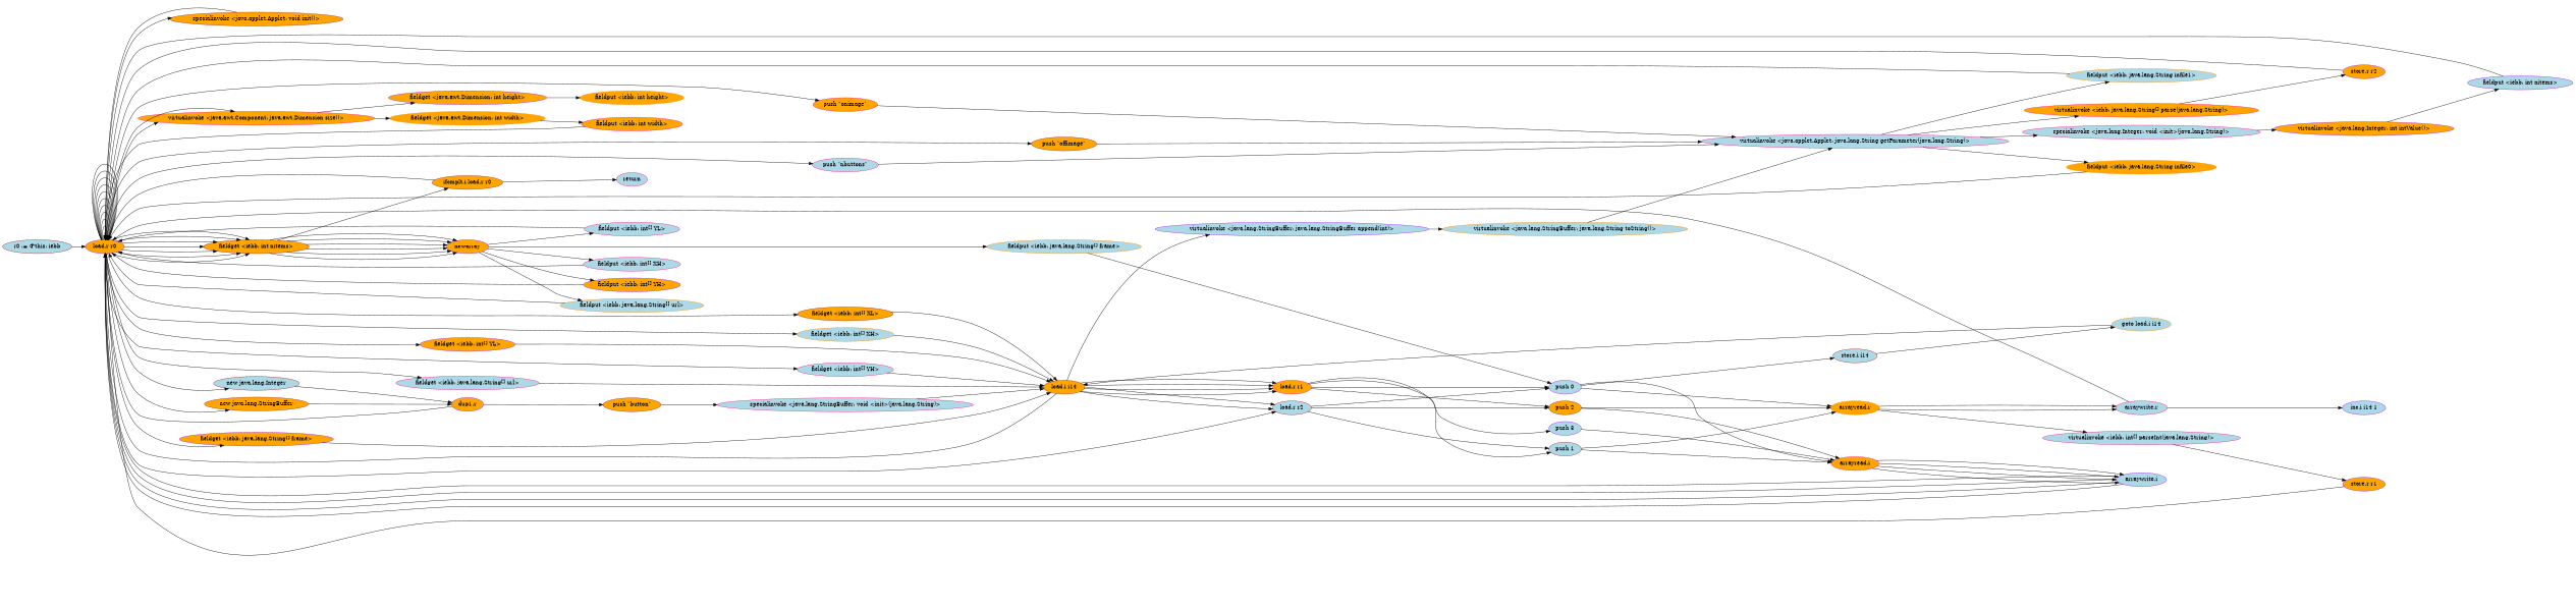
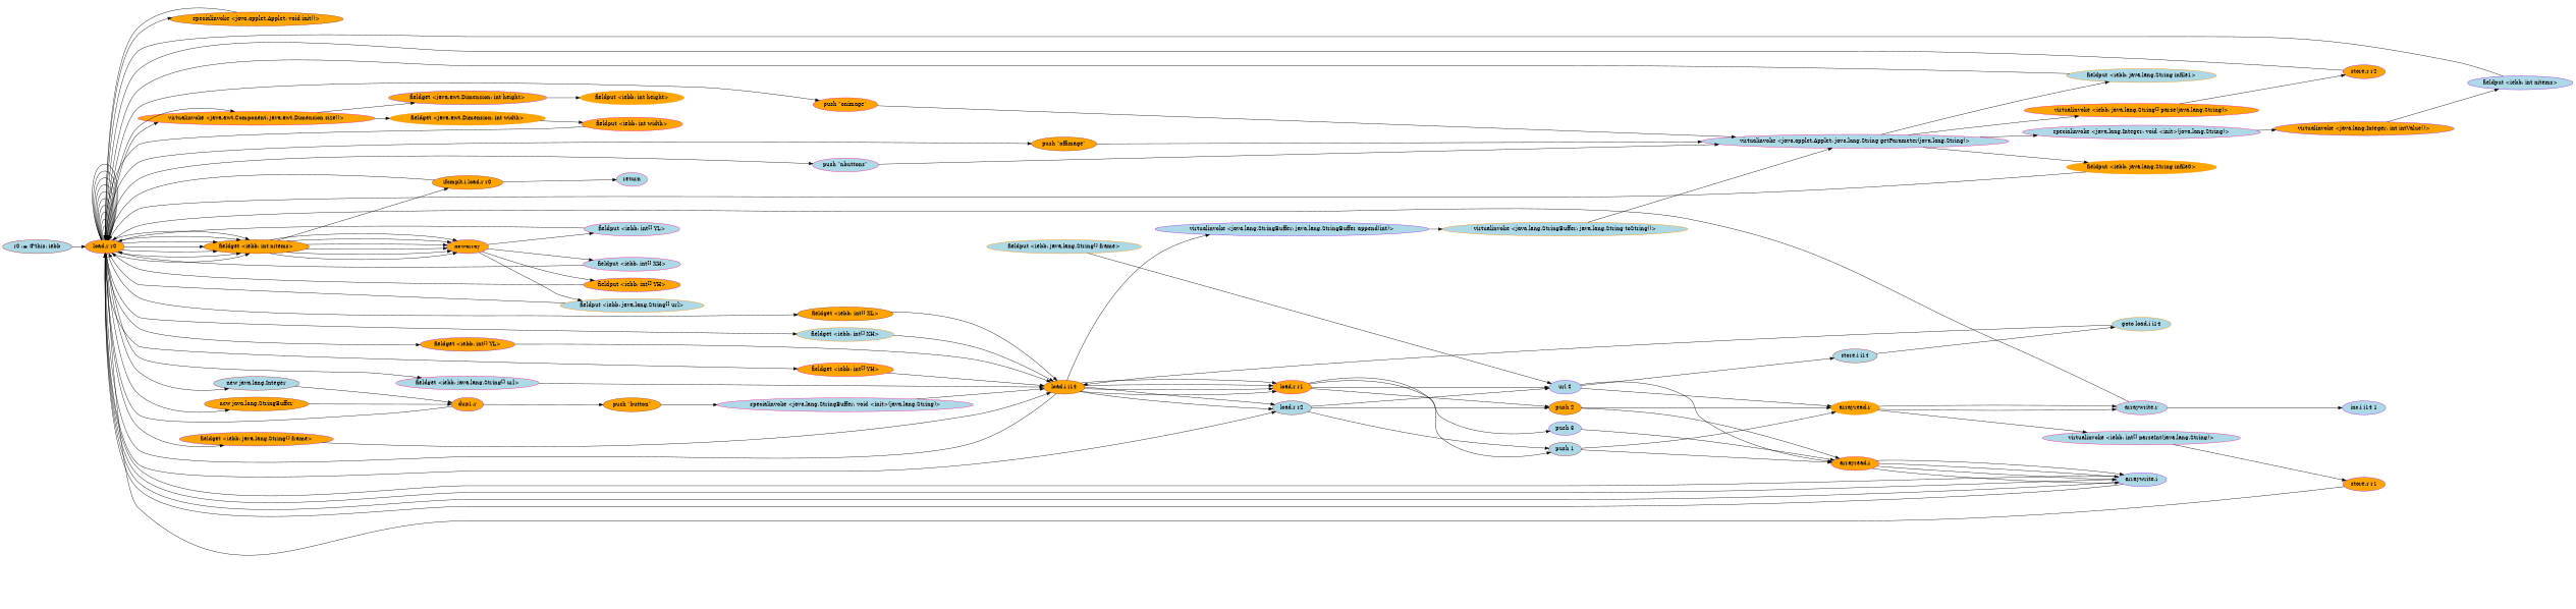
  digraph {
    rankdir=LR
    node [color=deeppink fillcolor=orange style=filled]
    "r0 := @this: iebb" [color=brown fillcolor=lightblue]
    "load.r r0" [color=purple]
    "specialinvoke <java.applet.Applet: void init()>" [color=brown]
    "virtualinvoke <java.awt.Component: java.awt.Dimension size()>"
    "push \"onimage\""
    "push \"offimage\"" [color=brown]
    "new java.lang.Integer" [color=brown fillcolor=lightblue]
    "push \"nbuttons\"" [fillcolor=lightblue]
    "fieldget <iebb: int nitems>" [color=brown]
    "new java.lang.StringBuffer" [color=brown]
    "load.r r2" [color=brown fillcolor=lightblue]
    "fieldget <iebb: int[] XL>" [color=brown]
    "fieldget <iebb: int[] XH>" [color=darkorange fillcolor=lightblue]
    "fieldget <iebb: int[] YL>" [color=purple]
-   "fieldget <iebb: int[] YH>" [fillcolor=lightblue]
+   "fieldget <iebb: int[] YH>"
    "fieldget <iebb: java.lang.String[] url>" [fillcolor=lightblue]
    "fieldget <iebb: java.lang.String[] frame>" [color=purple]
    "fieldget <java.awt.Dimension: int width>" [color=darkorange]
    "fieldget <java.awt.Dimension: int height>" [color=purple]
    "virtualinvoke <java.applet.Applet: java.lang.String getParameter(java.lang.String)>" [fillcolor=lightblue]
    "dup1.r" [color=purple]
    newarray [color=purple]
    "ifcmplt.i load.r r0" [color=brown]
-   "push 0" [color=purple fillcolor=lightblue]
+   "push 0" [color=purple fillcolor=lightblue label="url 0"]
    "push 1" [color=brown fillcolor=lightblue]
    "push 2" [color=brown]
    "load.i i14" [color=brown]
    "fieldput <iebb: int width>"
    "fieldput <iebb: int height>" [color=darkorange]
    "fieldput <iebb: java.lang.String infile1>" [color=darkorange fillcolor=lightblue]
    "fieldput <iebb: java.lang.String infile0>" [color=darkorange]
    "specialinvoke <java.lang.Integer: void <init>(java.lang.String)>" [fillcolor=lightblue]
    "virtualinvoke <iebb: java.lang.String[] parse(java.lang.String)>"
    "virtualinvoke <java.lang.Integer: int intValue()>" [color=purple]
    "store.r r2" [color=purple]
    "push \"button\"" [color=brown]
    "specialinvoke <java.lang.StringBuffer: void <init>(java.lang.String)>" [fillcolor=lightblue]
    "fieldput <iebb: int nitems>" [color=purple fillcolor=lightblue]
    "fieldput <iebb: int[] YL>" [fillcolor=lightblue]
    "fieldput <iebb: int[] XH>" [fillcolor=lightblue]
    "fieldput <iebb: int[] YH>" [color=purple]
    "fieldput <iebb: java.lang.String[] url>" [color=darkorange fillcolor=lightblue]
    "fieldput <iebb: java.lang.String[] frame>" [color=darkorange fillcolor=lightblue]
    return [fillcolor=lightblue]
    "store.i i14" [color=brown fillcolor=lightblue]
    "arrayread.r" [color=darkorange]
    "arrayread.i"
    "goto load.i i14" [color=darkorange fillcolor=lightblue]
    "virtualinvoke <iebb: int[] parseInt(java.lang.String)>" [fillcolor=lightblue]
    "arraywrite.r" [fillcolor=lightblue]
    "arraywrite.i" [color=purple fillcolor=lightblue]
    "virtualinvoke <java.lang.StringBuffer: java.lang.StringBuffer append(int)>" [color=purple fillcolor=lightblue]
    "load.r r1"
    "virtualinvoke <java.lang.StringBuffer: java.lang.String toString()>" [color=darkorange fillcolor=lightblue]
    "push 3" [color=purple fillcolor=lightblue]
    "store.r r1" [color=purple]
    "inc.i i14 1" [color=purple fillcolor=lightblue]
    "r0 := @this: iebb" -> "load.r r0"
    "load.r r0" -> "load.r r0"
    "load.r r0" -> "load.r r0"
    "load.r r0" -> "load.r r0"
    "load.r r0" -> "load.r r0"
    "load.r r0" -> "load.r r0"
    "load.r r0" -> "load.r r0"
    "load.r r0" -> "load.r r0"
    "load.r r0" -> "load.r r0"
    "load.r r0" -> "load.r r0"
    "load.r r0" -> "load.r r0"
    "load.r r0" -> "load.r r0"
    "load.r r0" -> "specialinvoke <java.applet.Applet: void init()>"
    "load.r r0" -> "virtualinvoke <java.awt.Component: java.awt.Dimension size()>"
    "load.r r0" -> "virtualinvoke <java.awt.Component: java.awt.Dimension size()>"
    "load.r r0" -> "push \"onimage\""
    "load.r r0" -> "push \"offimage\""
    "load.r r0" -> "new java.lang.Integer"
    "load.r r0" -> "push \"nbuttons\""
    "load.r r0" -> "fieldget <iebb: int nitems>"
    "load.r r0" -> "fieldget <iebb: int nitems>"
    "load.r r0" -> "fieldget <iebb: int nitems>"
    "load.r r0" -> "fieldget <iebb: int nitems>"
    "load.r r0" -> "fieldget <iebb: int nitems>"
    "load.r r0" -> "fieldget <iebb: int nitems>"
    "load.r r0" -> "fieldget <iebb: int nitems>"
    "load.r r0" -> "new java.lang.StringBuffer"
    "load.r r0" -> "load.r r2"
    "load.r r0" -> "fieldget <iebb: int[] XL>"
    "load.r r0" -> "fieldget <iebb: int[] XH>"
    "load.r r0" -> "fieldget <iebb: int[] YL>"
    "load.r r0" -> "fieldget <iebb: int[] YH>"
    "load.r r0" -> "fieldget <iebb: java.lang.String[] url>"
    "load.r r0" -> "fieldget <iebb: java.lang.String[] frame>"
    "specialinvoke <java.applet.Applet: void init()>" -> "load.r r0"
    "virtualinvoke <java.awt.Component: java.awt.Dimension size()>" -> "fieldget <java.awt.Dimension: int width>"
    "virtualinvoke <java.awt.Component: java.awt.Dimension size()>" -> "fieldget <java.awt.Dimension: int height>"
    "push \"onimage\"" -> "virtualinvoke <java.applet.Applet: java.lang.String getParameter(java.lang.String)>"
    "push \"offimage\"" -> "virtualinvoke <java.applet.Applet: java.lang.String getParameter(java.lang.String)>"
    "new java.lang.Integer" -> "dup1.r"
    "push \"nbuttons\"" -> "virtualinvoke <java.applet.Applet: java.lang.String getParameter(java.lang.String)>"
    "fieldget <iebb: int nitems>" -> newarray
    "fieldget <iebb: int nitems>" -> newarray
    "fieldget <iebb: int nitems>" -> newarray
    "fieldget <iebb: int nitems>" -> newarray
    "fieldget <iebb: int nitems>" -> newarray
    "fieldget <iebb: int nitems>" -> newarray
    "fieldget <iebb: int nitems>" -> "ifcmplt.i load.r r0"
    "new java.lang.StringBuffer" -> "dup1.r"
    "load.r r2" -> "push 0"
    "load.r r2" -> "push 1"
    "load.r r2" -> "push 2"
    "fieldget <iebb: int[] XL>" -> "load.i i14"
    "fieldget <iebb: int[] XH>" -> "load.i i14"
    "fieldget <iebb: int[] YL>" -> "load.i i14"
    "fieldget <iebb: int[] YH>" -> "load.i i14"
    "fieldget <iebb: java.lang.String[] url>" -> "load.i i14"
    "fieldget <iebb: java.lang.String[] frame>" -> "load.i i14"
    "fieldget <java.awt.Dimension: int width>" -> "fieldput <iebb: int width>"
    "fieldget <java.awt.Dimension: int height>" -> "fieldput <iebb: int height>"
    "virtualinvoke <java.applet.Applet: java.lang.String getParameter(java.lang.String)>" -> "fieldput <iebb: java.lang.String infile1>"
    "virtualinvoke <java.applet.Applet: java.lang.String getParameter(java.lang.String)>" -> "fieldput <iebb: java.lang.String infile0>"
    "virtualinvoke <java.applet.Applet: java.lang.String getParameter(java.lang.String)>" -> "specialinvoke <java.lang.Integer: void <init>(java.lang.String)>"
    "virtualinvoke <java.applet.Applet: java.lang.String getParameter(java.lang.String)>" -> "virtualinvoke <iebb: java.lang.String[] parse(java.lang.String)>"
    "dup1.r" -> "load.r r0"
    "dup1.r" -> "push \"button\""
    newarray -> "fieldput <iebb: int[] YL>"
    newarray -> "fieldput <iebb: int[] XH>"
    newarray -> "fieldput <iebb: int[] YH>"
    newarray -> "fieldput <iebb: java.lang.String[] url>"
-   newarray -> "fieldput <iebb: java.lang.String[] frame>"
    "ifcmplt.i load.r r0" -> "load.r r0"
    "ifcmplt.i load.r r0" -> return
    "push 0" -> "store.i i14"
    "push 0" -> "arrayread.r"
    "push 0" -> "arrayread.i"
    "push 1" -> "arrayread.r"
    "push 1" -> "arrayread.i"
    "push 2" -> "arrayread.r"
    "push 2" -> "arrayread.i"
    "load.i i14" -> "load.r r0"
    "load.i i14" -> "load.r r2"
    "load.i i14" -> "load.r r2"
    "load.i i14" -> "virtualinvoke <java.lang.StringBuffer: java.lang.StringBuffer append(int)>"
    "load.i i14" -> "load.r r1"
    "load.i i14" -> "load.r r1"
    "load.i i14" -> "load.r r1"
    "load.i i14" -> "load.r r1"
    "fieldput <iebb: int width>" -> "load.r r0"
    "fieldput <iebb: java.lang.String infile1>" -> "load.r r0"
    "fieldput <iebb: java.lang.String infile0>" -> "load.r r0"
    "specialinvoke <java.lang.Integer: void <init>(java.lang.String)>" -> "virtualinvoke <java.lang.Integer: int intValue()>"
    "virtualinvoke <iebb: java.lang.String[] parse(java.lang.String)>" -> "store.r r2"
    "virtualinvoke <java.lang.Integer: int intValue()>" -> "fieldput <iebb: int nitems>"
    "store.r r2" -> "load.r r0"
    "push \"button\"" -> "specialinvoke <java.lang.StringBuffer: void <init>(java.lang.String)>"
    "specialinvoke <java.lang.StringBuffer: void <init>(java.lang.String)>" -> "load.i i14"
    "fieldput <iebb: int nitems>" -> "load.r r0"
    "fieldput <iebb: int[] YL>" -> "load.r r0"
    "fieldput <iebb: int[] XH>" -> "load.r r0"
    "fieldput <iebb: int[] YH>" -> "load.r r0"
    "fieldput <iebb: java.lang.String[] url>" -> "load.r r0"
    "fieldput <iebb: java.lang.String[] frame>" -> "push 0"
    "store.i i14" -> "goto load.i i14"
    "arrayread.r" -> "virtualinvoke <iebb: int[] parseInt(java.lang.String)>"
    "arrayread.r" -> "arraywrite.r"
    "arrayread.r" -> "arraywrite.r"
    "arrayread.i" -> "arraywrite.i"
    "arrayread.i" -> "arraywrite.i"
    "arrayread.i" -> "arraywrite.i"
    "arrayread.i" -> "arraywrite.i"
    "goto load.i i14" -> "load.i i14"
    "virtualinvoke <iebb: int[] parseInt(java.lang.String)>" -> "store.r r1"
    "arraywrite.r" -> "load.r r0"
    "arraywrite.r" -> "inc.i i14 1"
    "arraywrite.i" -> "load.r r0"
    "arraywrite.i" -> "load.r r0"
    "arraywrite.i" -> "load.r r0"
    "arraywrite.i" -> "load.r r0"
    "virtualinvoke <java.lang.StringBuffer: java.lang.StringBuffer append(int)>" -> "virtualinvoke <java.lang.StringBuffer: java.lang.String toString()>"
    "load.r r1" -> "push 0"
    "load.r r1" -> "push 1"
    "load.r r1" -> "push 2"
    "load.r r1" -> "push 3"
    "virtualinvoke <java.lang.StringBuffer: java.lang.String toString()>" -> "virtualinvoke <java.applet.Applet: java.lang.String getParameter(java.lang.String)>"
    "push 3" -> "arrayread.i"
    "store.r r1" -> "load.r r0"
  }
